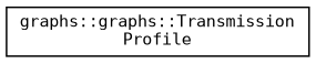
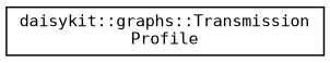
  digraph {
    rankdir=LR
    fontname="DejaVu Sans Mono"
-   n1 [color=black fillcolor=white fontname="DejaVu Sans Mono" fontsize=10 height=0.2 label="graphs::graphs::Transmission\lProfile" shape=record style=filled width=0.4]
+   n1 [color=black fillcolor=white fontname="DejaVu Sans Mono" fontsize=10 height=0.2 label="daisykit::graphs::Transmission\lProfile" shape=record style=filled width=0.4]
  }
